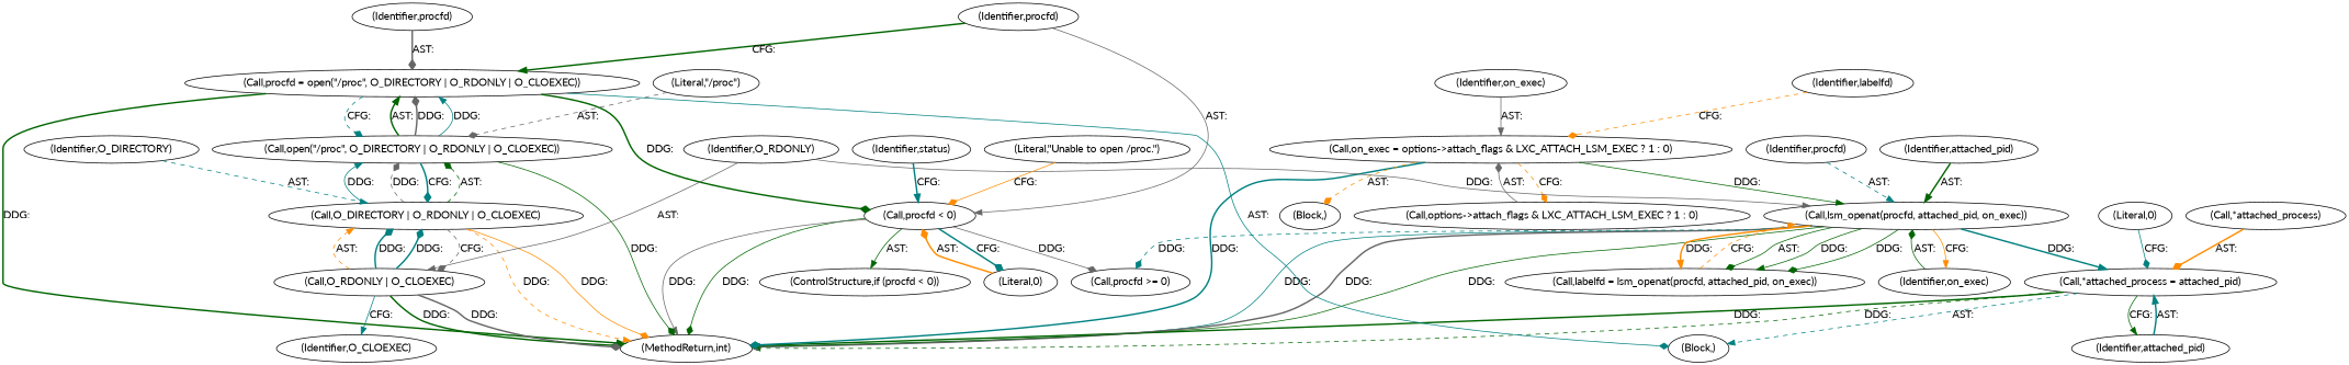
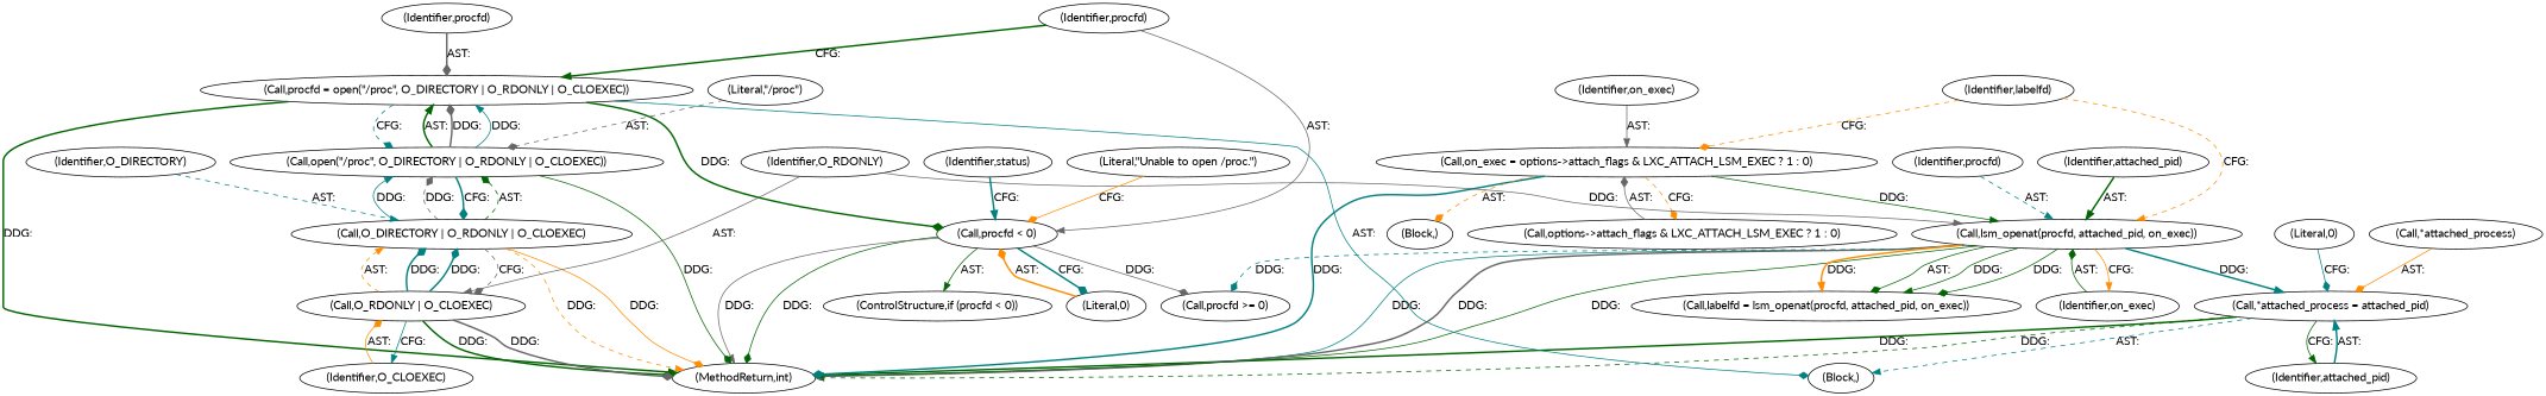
  digraph {
    fontname=Lato
    node [fontname=Lato]
    edge [arrowhead=diamond color=teal fontname=Lato style=solid]
    n1 [label="(Call,*attached_process = attached_pid)"]
    n2 [label="(Block,)"]
    n3 [label="(MethodReturn,int)"]
    n4 [label="(Identifier,attached_pid)"]
    n5 [label="(Call,lsm_openat(procfd, attached_pid, on_exec))"]
    n6 [label="(Call,procfd >= 0)"]
    n7 [label="(Identifier,on_exec)"]
    n8 [label="(Call,labelfd = lsm_openat(procfd, attached_pid, on_exec))"]
    n9 [label="(Call,procfd < 0)"]
    n10 [label="(ControlStructure,if (procfd < 0))"]
    n11 [label="(Literal,0)"]
    n12 [label="(Call,procfd = open(\"/proc\", O_DIRECTORY | O_RDONLY | O_CLOEXEC))"]
    n13 [label="(Call,open(\"/proc\", O_DIRECTORY | O_RDONLY | O_CLOEXEC))"]
    n14 [label="(Call,O_DIRECTORY | O_RDONLY | O_CLOEXEC)"]
    n15 [label="(Call,O_RDONLY | O_CLOEXEC)"]
    n16 [label="(Identifier,O_CLOEXEC)"]
    n17 [label="(Call,on_exec = options->attach_flags & LXC_ATTACH_LSM_EXEC ? 1 : 0)"]
    n18 [label="(Block,)"]
    n19 [label="(Call,options->attach_flags & LXC_ATTACH_LSM_EXEC ? 1 : 0)"]
    n20 [label="(Identifier,procfd)"]
    n21 [label="(Identifier,procfd)"]
    n22 [label="(Literal,0)"]
    n23 [label="(Identifier,O_RDONLY)"]
    n24 [label="(Identifier,labelfd)"]
    n25 [label="(Call,*attached_process)"]
    n26 [label="(Identifier,attached_pid)"]
    n27 [label="(Identifier,procfd)"]
    n28 [label="(Literal,\"/proc\")"]
    n29 [label="(Identifier,on_exec)"]
    n30 [label="(Identifier,status)"]
    n31 [label="(Identifier,O_DIRECTORY)"]
    n32 [label="(Literal,\"Unable to open /proc.\")"]
    n1 -> n2 [arrowhead=normal label="AST: " style=dashed]
    n1 -> n3 [color=darkgreen label="DDG: " style=bold]
    n1 -> n3 [arrowhead=normal color=darkgreen label="DDG: " style=dashed]
    n1 -> n4 [arrowhead=normal color=darkgreen label="CFG: "]
    n4 -> n1 [arrowhead=normal label="AST: " style=bold]
    n5 -> n1 [arrowhead=normal label="DDG: " style=bold]
    n5 -> n3 [arrowhead=normal label="DDG: "]
    n5 -> n3 [color=gray40 label="DDG: " style=bold]
    n5 -> n3 [arrowhead=normal color=darkgreen label="DDG: "]
    n5 -> n6 [label="DDG: " style=dashed]
    n5 -> n7 [arrowhead=normal color=darkorange label="CFG: "]
    n5 -> n8 [color=darkgreen label="AST: "]
    n5 -> n8 [arrowhead=normal color=darkgreen label="DDG: "]
    n5 -> n8 [color=darkgreen label="DDG: "]
    n5 -> n8 [arrowhead=normal color=darkorange label="DDG: " style=bold]
    n7 -> n5 [color=darkgreen label="AST: "]
-   n8 -> n5 [arrowhead=normal color=darkorange label="CFG: " style=dashed]
+   n24 -> n5 [arrowhead=normal color=darkorange label="CFG: " style=dashed]
    n9 -> n3 [color=darkgreen label="DDG: "]
    n9 -> n3 [arrowhead=normal color=gray40 label="DDG: "]
    n9 -> n6 [color=gray40 label="DDG: "]
    n9 -> n10 [arrowhead=normal color=darkgreen label="AST: "]
    n9 -> n11 [label="CFG: " style=bold]
    n11 -> n9 [color=darkorange label="AST: " style=bold]
    n12 -> n2 [label="AST: "]
    n12 -> n3 [arrowhead=normal color=darkgreen label="DDG: " style=bold]
    n12 -> n9 [color=darkgreen label="DDG: " style=bold]
    n12 -> n13 [label="CFG: " style=dashed]
    n13 -> n3 [color=darkgreen label="DDG: "]
    n13 -> n12 [arrowhead=normal color=darkgreen label="AST: " style=bold]
    n13 -> n12 [color=gray40 label="DDG: " style=bold]
    n13 -> n12 [arrowhead=normal label="DDG: "]
    n13 -> n14 [label="CFG: " style=bold]
    n14 -> n3 [arrowhead=normal color=darkorange label="DDG: " style=dashed]
    n14 -> n3 [color=darkorange label="DDG: "]
    n14 -> n13 [color=darkgreen label="AST: " style=dashed]
    n14 -> n13 [arrowhead=normal label="DDG: "]
    n14 -> n13 [color=gray40 label="DDG: " style=dashed]
    n14 -> n15 [color=gray40 label="CFG: " style=dashed]
    n15 -> n3 [color=darkgreen label="DDG: " style=bold]
    n15 -> n3 [color=gray40 label="DDG: " style=bold]
    n15 -> n14 [arrowhead=normal color=darkorange label="AST: " style=dashed]
    n15 -> n14 [label="DDG: " style=bold]
    n15 -> n14 [label="DDG: " style=bold]
    n15 -> n16 [arrowhead=normal label="CFG: "]
+   n16 -> n15 [color=darkorange label="AST: "]
    n17 -> n3 [label="DDG: " style=bold]
    n17 -> n5 [arrowhead=normal color=darkgreen label="DDG: "]
    n17 -> n18 [color=darkorange label="AST: " style=dashed]
    n17 -> n19 [color=darkorange label="CFG: " style=dashed]
    n19 -> n17 [color=gray40 label="AST: "]
    n20 -> n5 [arrowhead=normal label="AST: " style=dashed]
    n21 -> n12 [color=gray40 label="AST: " style=bold]
    n22 -> n1 [label="CFG: "]
    n23 -> n5 [arrowhead=normal color=gray40 label="DDG: "]
    n23 -> n15 [arrowhead=normal color=gray40 label="AST: "]
    n24 -> n17 [color=darkorange label="CFG: " style=dashed]
-   n25 -> n1 [color=darkorange label="AST: " style=bold]
+   n25 -> n1 [color=darkorange label="AST: "]
    n26 -> n5 [arrowhead=normal color=darkgreen label="AST: " style=bold]
    n27 -> n9 [arrowhead=normal color=gray40 label="AST: "]
    n27 -> n12 [arrowhead=normal color=darkgreen label="CFG: " style=bold]
    n28 -> n13 [color=gray40 label="AST: " style=dashed]
    n29 -> n17 [arrowhead=normal color=gray40 label="AST: "]
    n30 -> n9 [arrowhead=normal label="CFG: " style=bold]
    n31 -> n14 [arrowhead=normal label="AST: " style=dashed]
    n32 -> n9 [color=darkorange label="CFG: "]
  }
